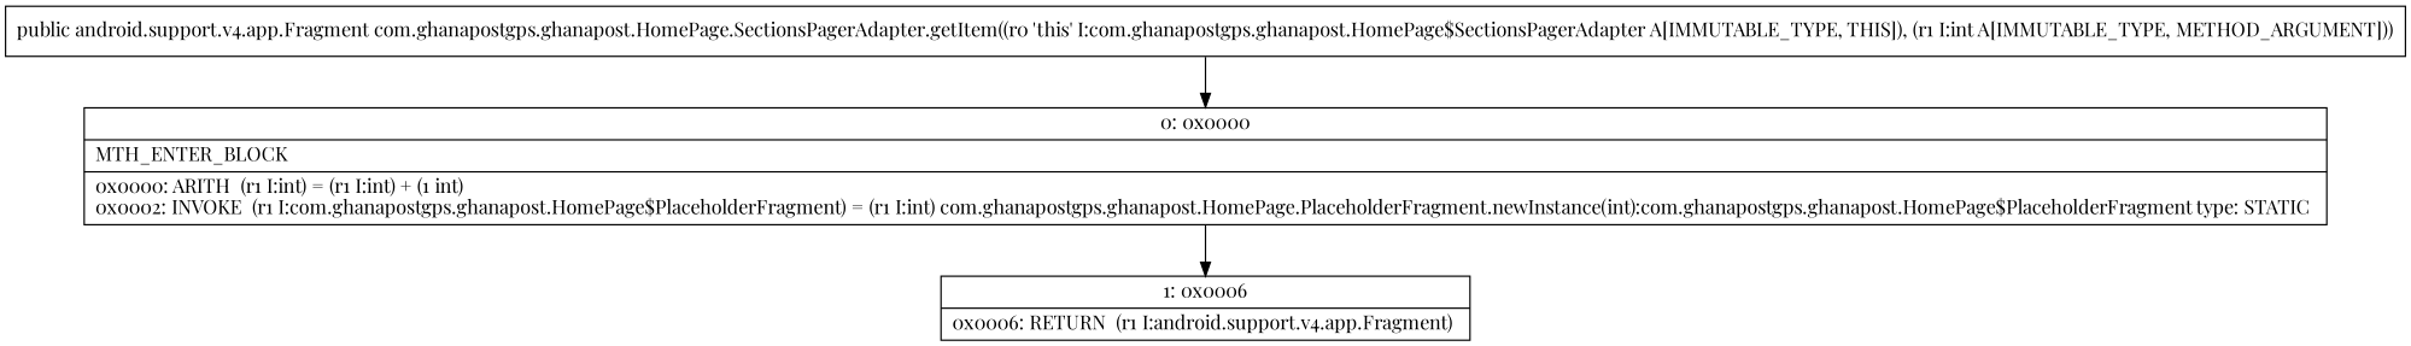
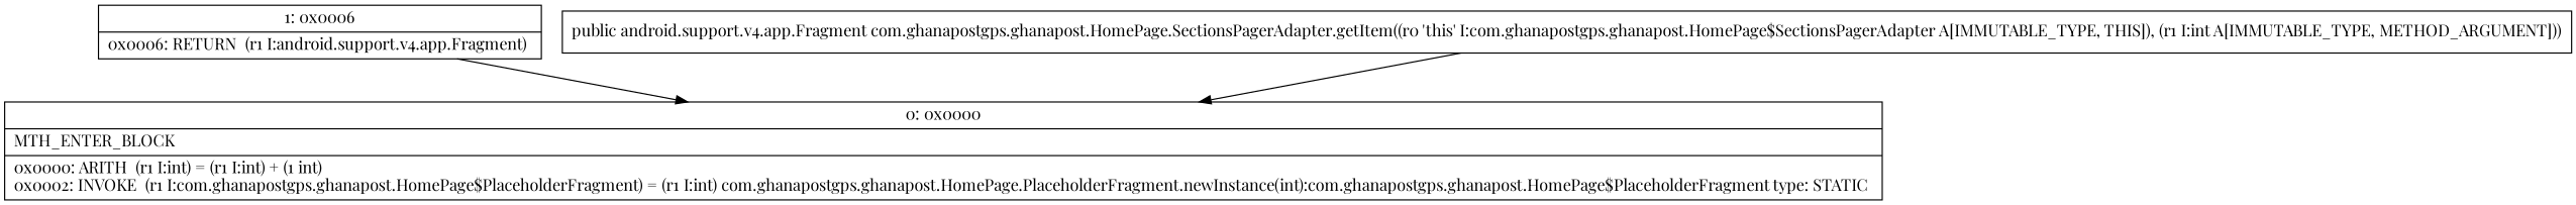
  digraph {
    fontname="Playfair Display"
    node [shape=record fontname="Playfair Display"]
    edge [fontname="Playfair Display"]
    n1 [label="{0\:\ 0x0000|MTH_ENTER_BLOCK\l|0x0000: ARITH  (r1 I:int) = (r1 I:int) + (1 int) \l0x0002: INVOKE  (r1 I:com.ghanapostgps.ghanapost.HomePage$PlaceholderFragment) = (r1 I:int) com.ghanapostgps.ghanapost.HomePage.PlaceholderFragment.newInstance(int):com.ghanapostgps.ghanapost.HomePage$PlaceholderFragment type: STATIC \l}"]
    n2 [label="{1\:\ 0x0006|0x0006: RETURN  (r1 I:android.support.v4.app.Fragment) \l}"]
    n3 [label="{public android.support.v4.app.Fragment com.ghanapostgps.ghanapost.HomePage.SectionsPagerAdapter.getItem((r0 'this' I:com.ghanapostgps.ghanapost.HomePage$SectionsPagerAdapter A[IMMUTABLE_TYPE, THIS]), (r1 I:int A[IMMUTABLE_TYPE, METHOD_ARGUMENT])) }"]
-   n1 -> n2
+   n2 -> n1
    n3 -> n1
  }
